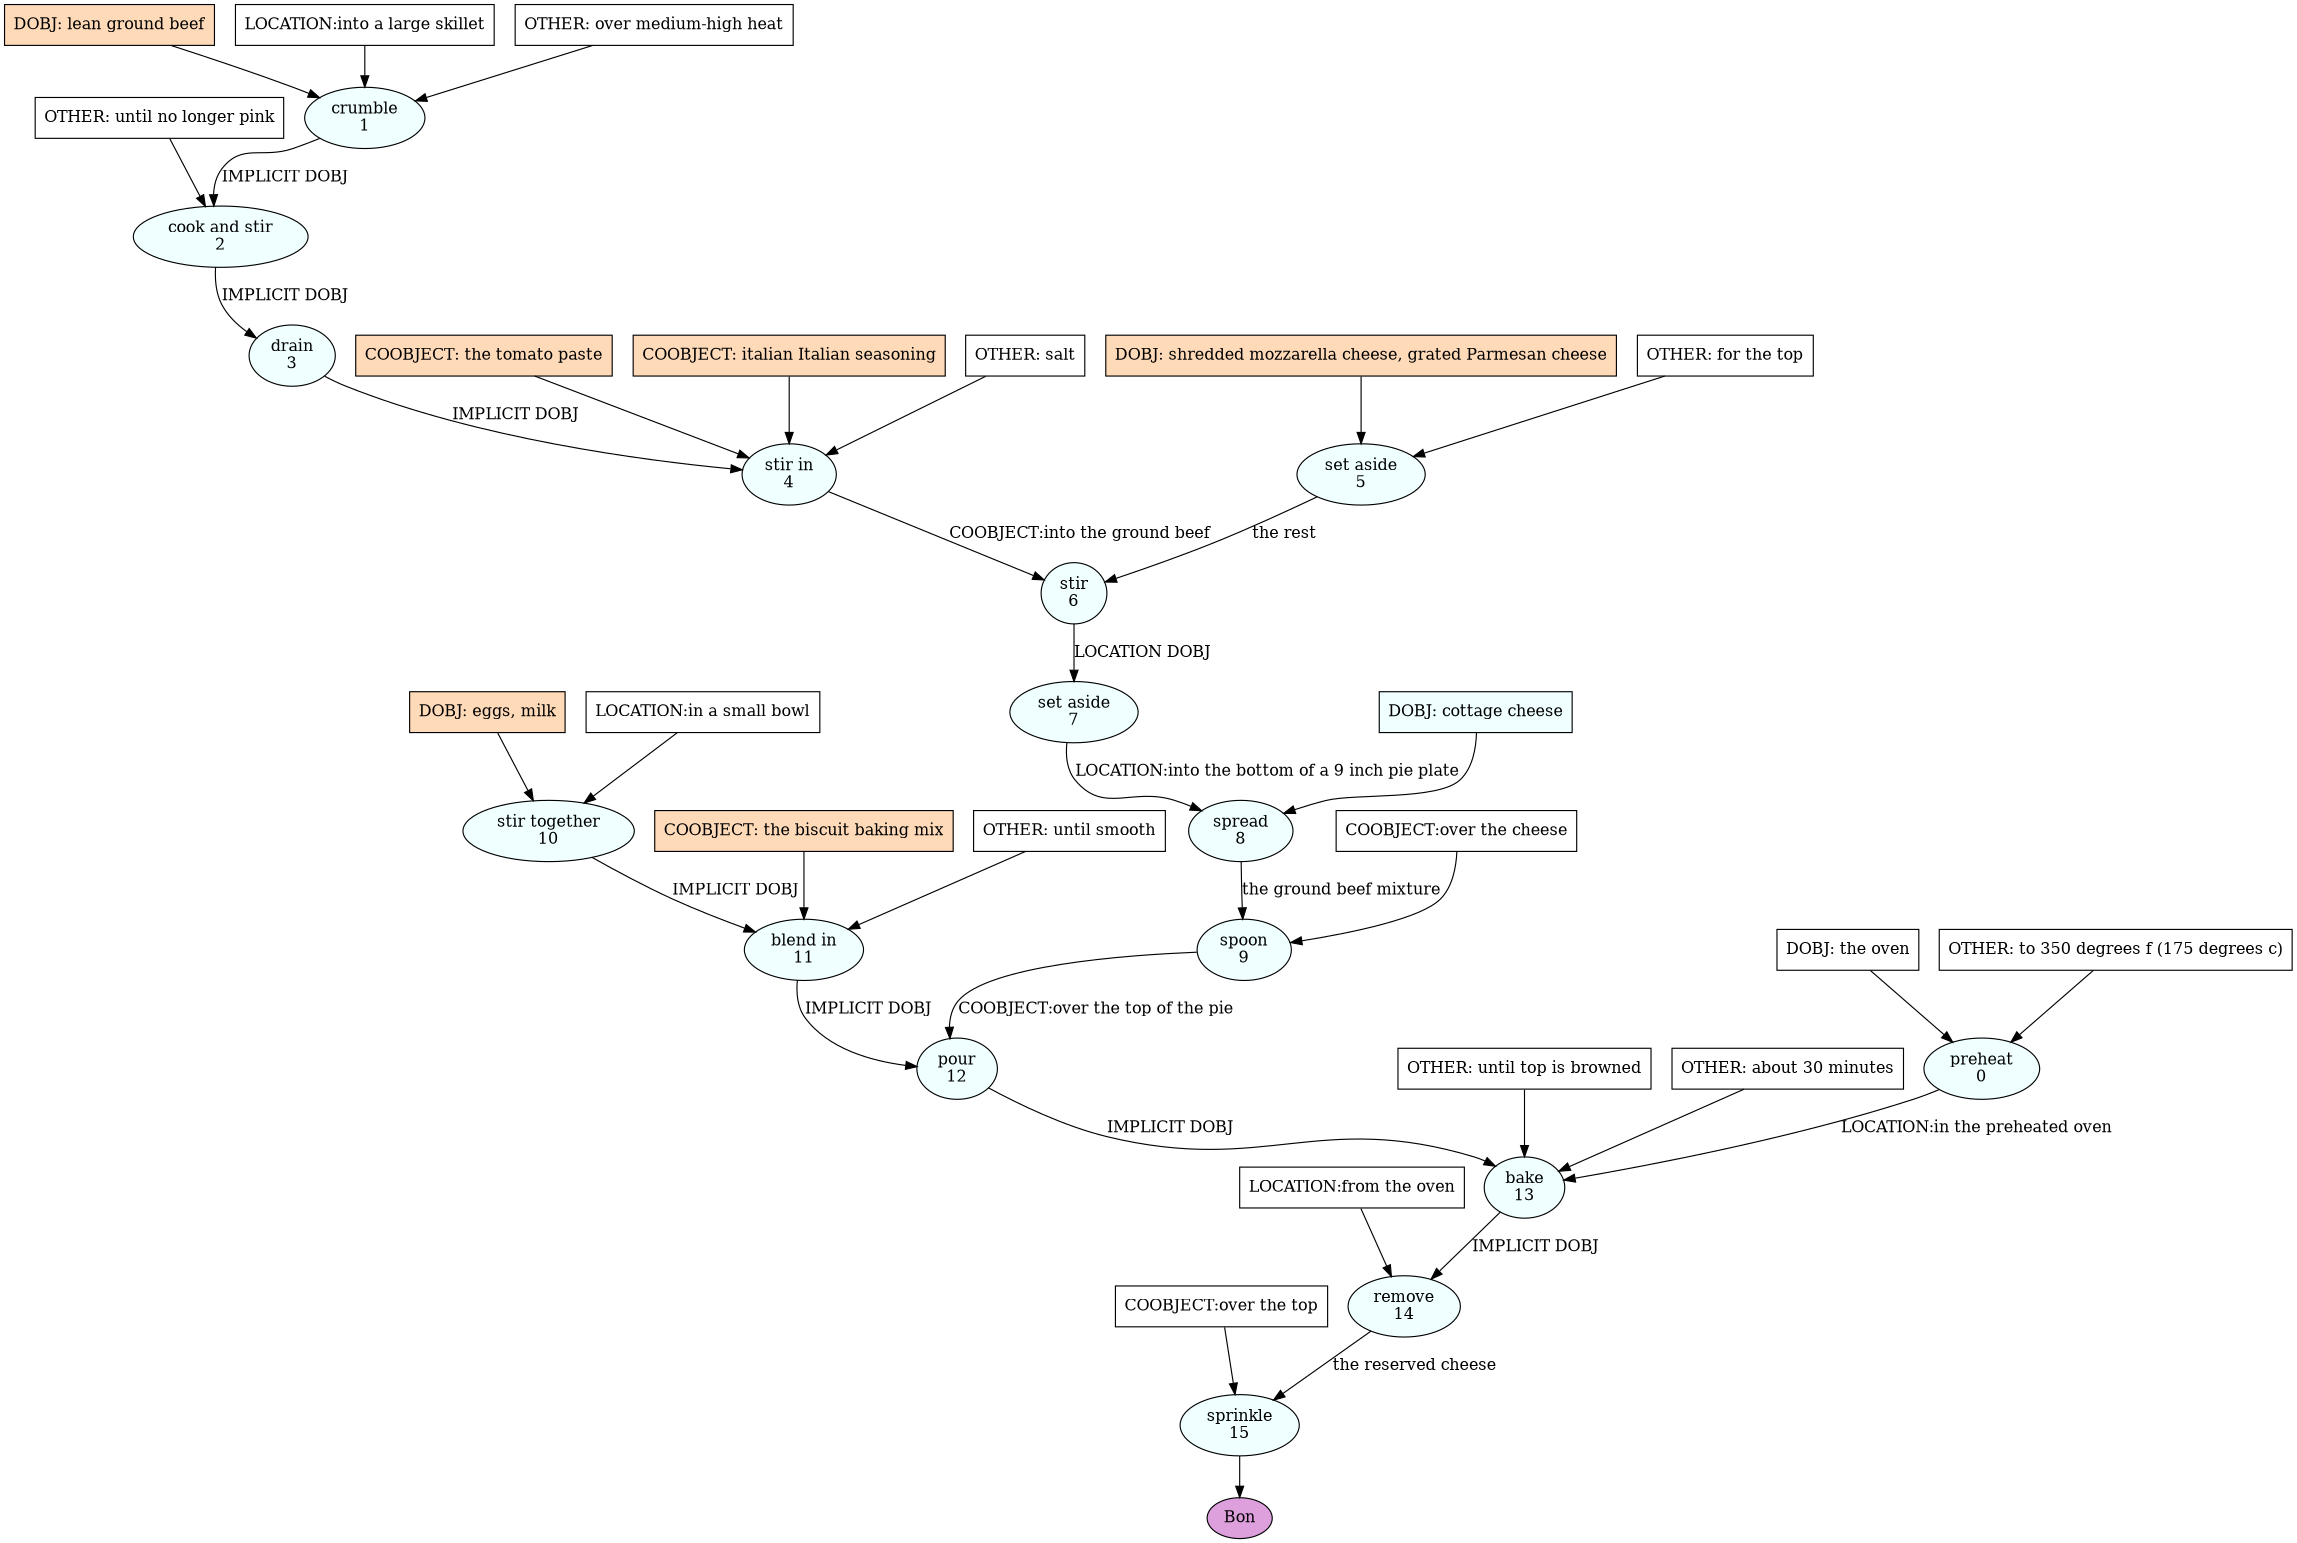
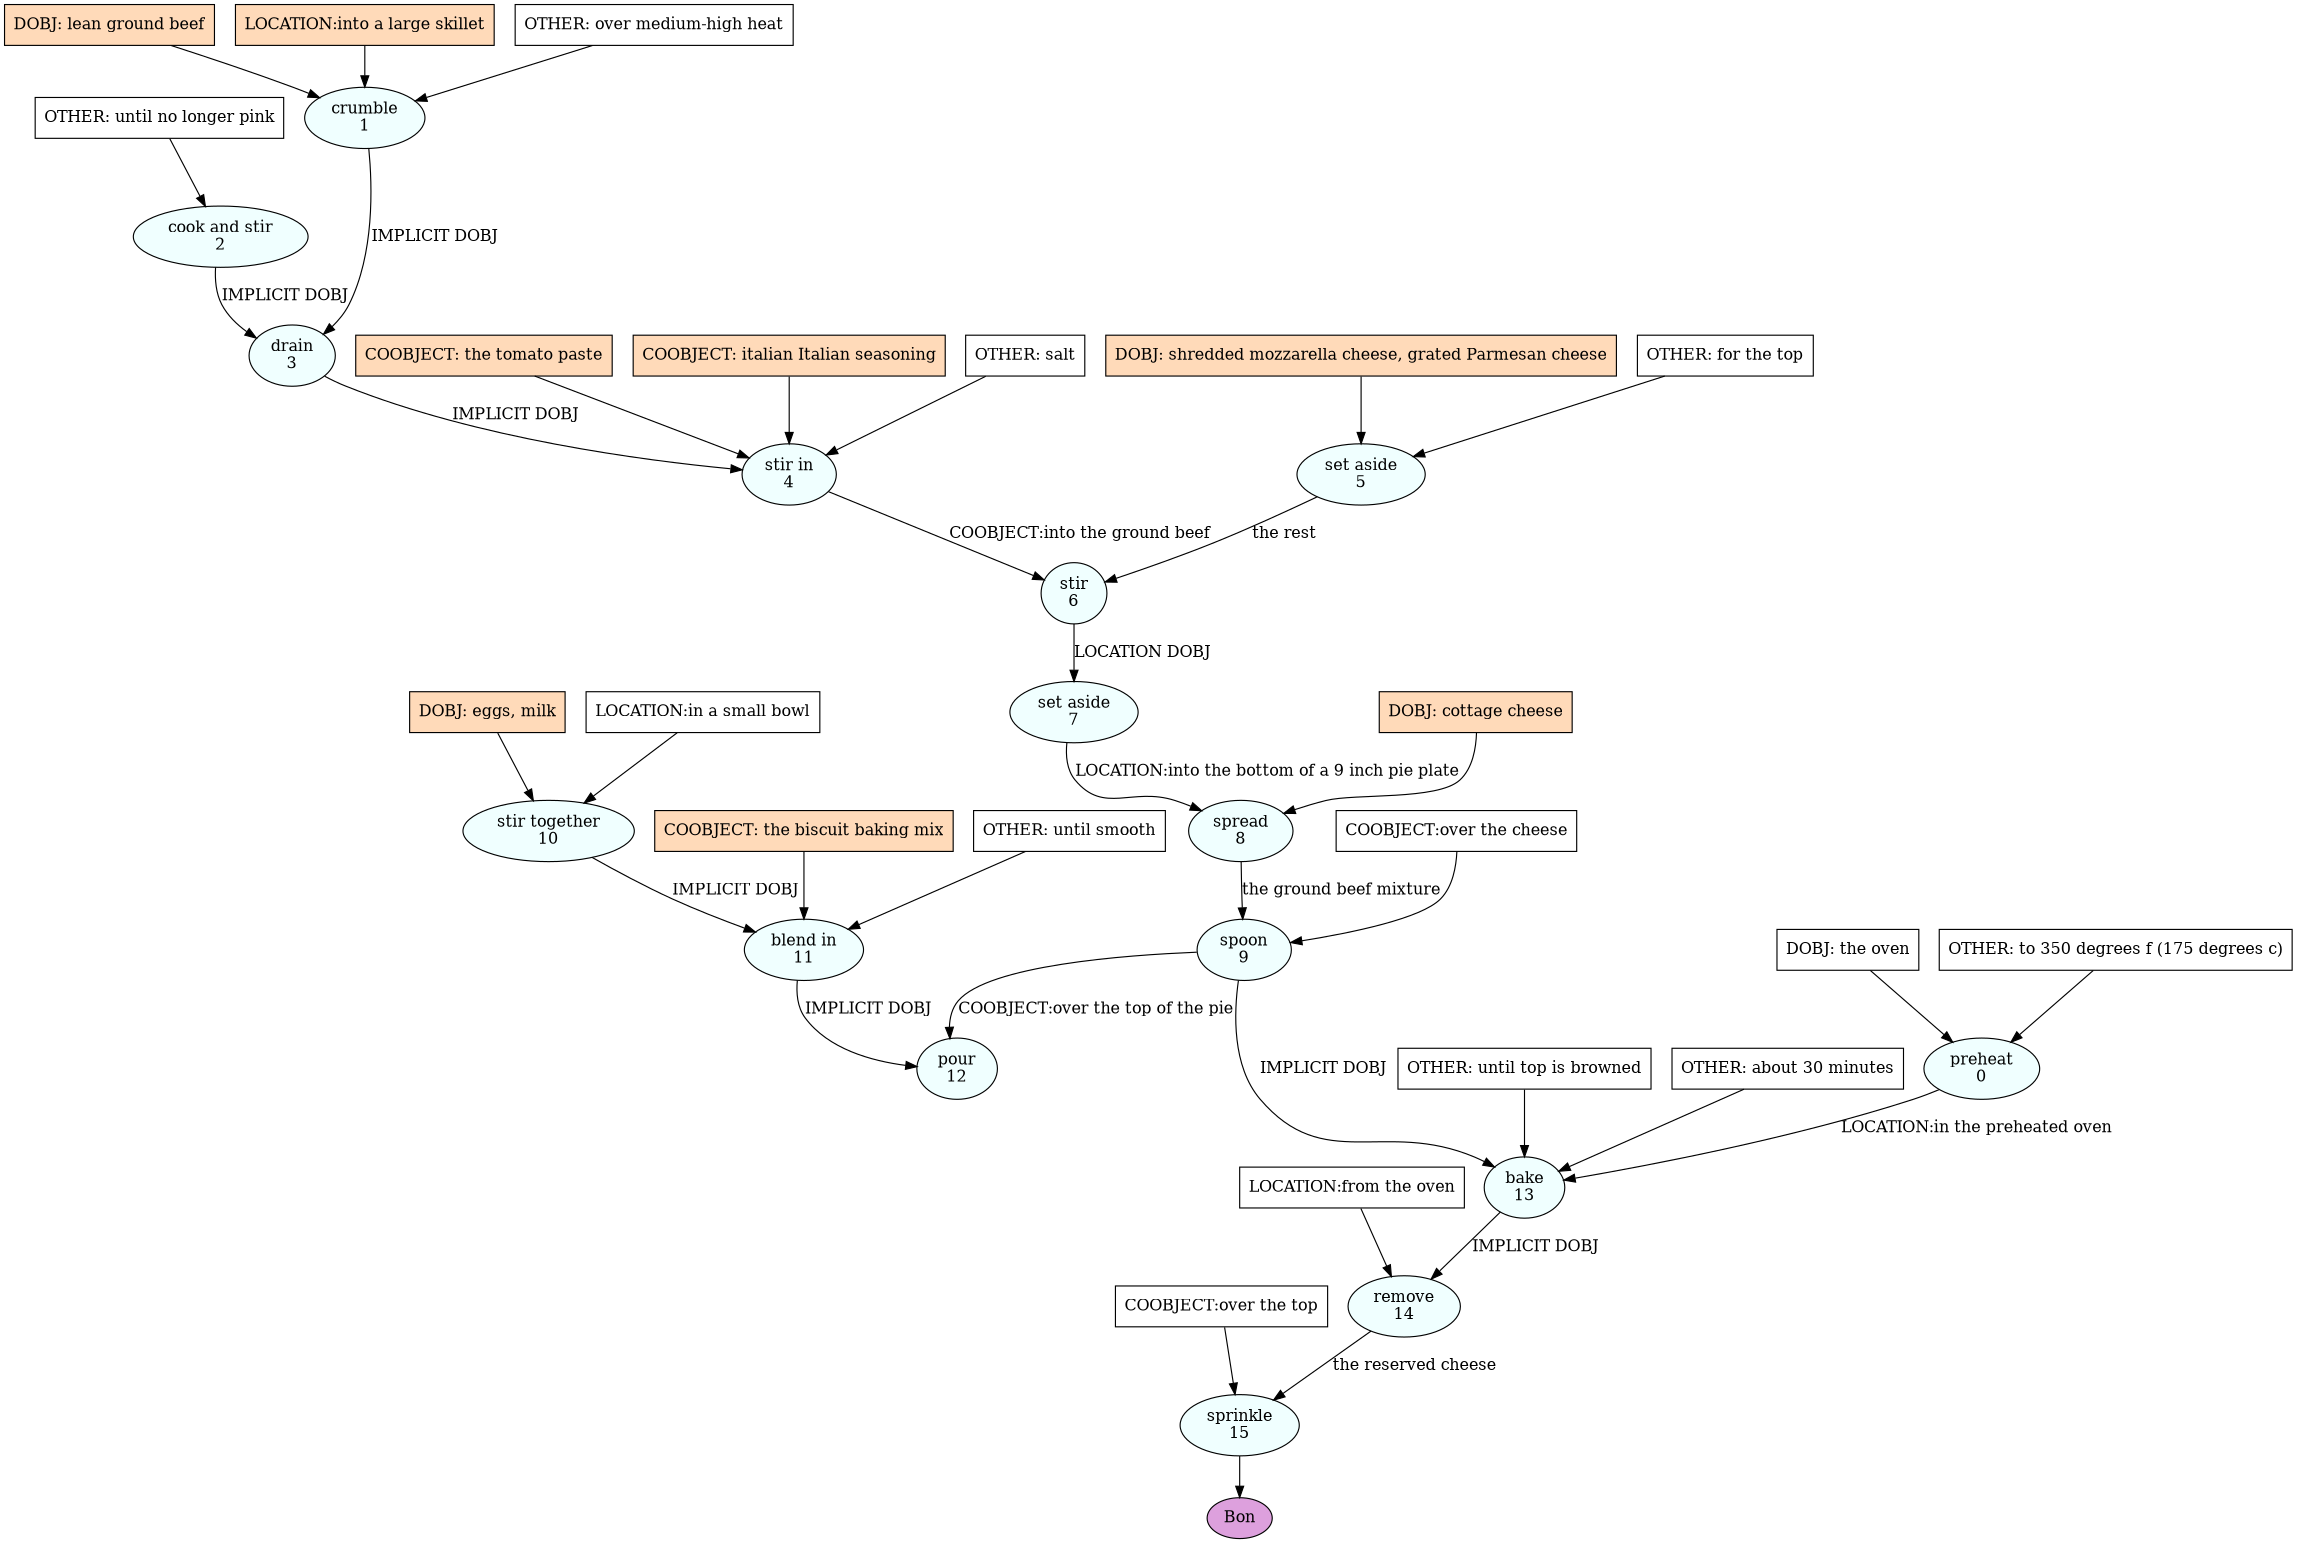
  digraph {
    node [fillcolor=azure shape=box style=filled]
    n1 [label="preheat\n0" shape=oval]
    n2 [label="bake\n13" shape=oval]
    n3 [label="remove\n14" shape=oval]
    n4 [label="crumble\n1" shape=oval]
    n5 [label="cook and stir\n2" shape=oval]
    n6 [label="drain\n3" shape=oval]
    n7 [label="stir in\n4" shape=oval]
    n8 [label="stir\n6" shape=oval]
    n9 [label="set aside\n7" shape=oval]
    n10 [label="set aside\n5" shape=oval]
    n11 [label="spread\n8" shape=oval]
    n12 [label="spoon\n9" shape=oval]
    n13 [label="pour\n12" shape=oval]
    n14 [label="stir together\n10" shape=oval]
    n15 [label="blend in\n11" shape=oval]
    n16 [label="sprinkle\n15" shape=oval]
    n17 [fillcolor=plum label=Bon shape=oval]
    n18 [fillcolor=white label="DOBJ: the oven"]
    n19 [fillcolor=white label="OTHER: to 350 degrees f (175 degrees c)"]
    n20 [fillcolor=peachpuff label="DOBJ: lean ground beef"]
-   n21 [fillcolor=white label="LOCATION:into a large skillet"]
+   n21 [fillcolor=peachpuff label="LOCATION:into a large skillet"]
    n22 [fillcolor=white label="OTHER: over medium-high heat"]
    n23 [fillcolor=peachpuff label="DOBJ: eggs, milk"]
    n24 [fillcolor=white label="LOCATION:in a small bowl"]
    n25 [fillcolor=peachpuff label="DOBJ: shredded mozzarella cheese, grated Parmesan cheese"]
    n26 [fillcolor=white label="OTHER: for the top"]
    n27 [fillcolor=white label="OTHER: until no longer pink"]
    n28 [fillcolor=peachpuff label="COOBJECT: the tomato paste"]
    n29 [fillcolor=peachpuff label="COOBJECT: italian Italian seasoning"]
    n30 [fillcolor=white label="OTHER: salt"]
-   n31 [label="DOBJ: cottage cheese"]
+   n31 [fillcolor=peachpuff label="DOBJ: cottage cheese"]
    n32 [fillcolor=white label="COOBJECT:over the cheese"]
    n33 [fillcolor=peachpuff label="COOBJECT: the biscuit baking mix"]
    n34 [fillcolor=white label="OTHER: until smooth"]
    n35 [fillcolor=white label="OTHER: until top is browned"]
    n36 [fillcolor=white label="OTHER: about 30 minutes"]
    n37 [fillcolor=white label="LOCATION:from the oven"]
    n38 [fillcolor=white label="COOBJECT:over the top"]
    n1 -> n2 [label="LOCATION:in the preheated oven"]
    n2 -> n3 [label="IMPLICIT DOBJ"]
    n3 -> n16 [label="the reserved cheese"]
-   n4 -> n5 [label="IMPLICIT DOBJ"]
+   n4 -> n6 [label="IMPLICIT DOBJ"]
    n5 -> n6 [label="IMPLICIT DOBJ"]
    n6 -> n7 [label="IMPLICIT DOBJ"]
    n7 -> n8 [label="COOBJECT:into the ground beef"]
    n8 -> n9 [label="LOCATION DOBJ"]
    n9 -> n11 [label="LOCATION:into the bottom of a 9 inch pie plate"]
    n10 -> n8 [label="the rest"]
    n11 -> n12 [label="the ground beef mixture"]
    n12 -> n13 [label="COOBJECT:over the top of the pie"]
-   n13 -> n2 [label="IMPLICIT DOBJ"]
+   n12 -> n2 [label="IMPLICIT DOBJ"]
    n14 -> n15 [label="IMPLICIT DOBJ"]
    n15 -> n13 [label="IMPLICIT DOBJ"]
    n16 -> n17
    n18 -> n1
    n19 -> n1
    n20 -> n4
    n21 -> n4
    n22 -> n4
    n23 -> n14
    n24 -> n14
    n25 -> n10
    n26 -> n10
    n27 -> n5
    n28 -> n7
    n29 -> n7
    n30 -> n7
    n31 -> n11
    n32 -> n12
    n33 -> n15
    n34 -> n15
    n35 -> n2
    n36 -> n2
    n37 -> n3
    n38 -> n16
  }
